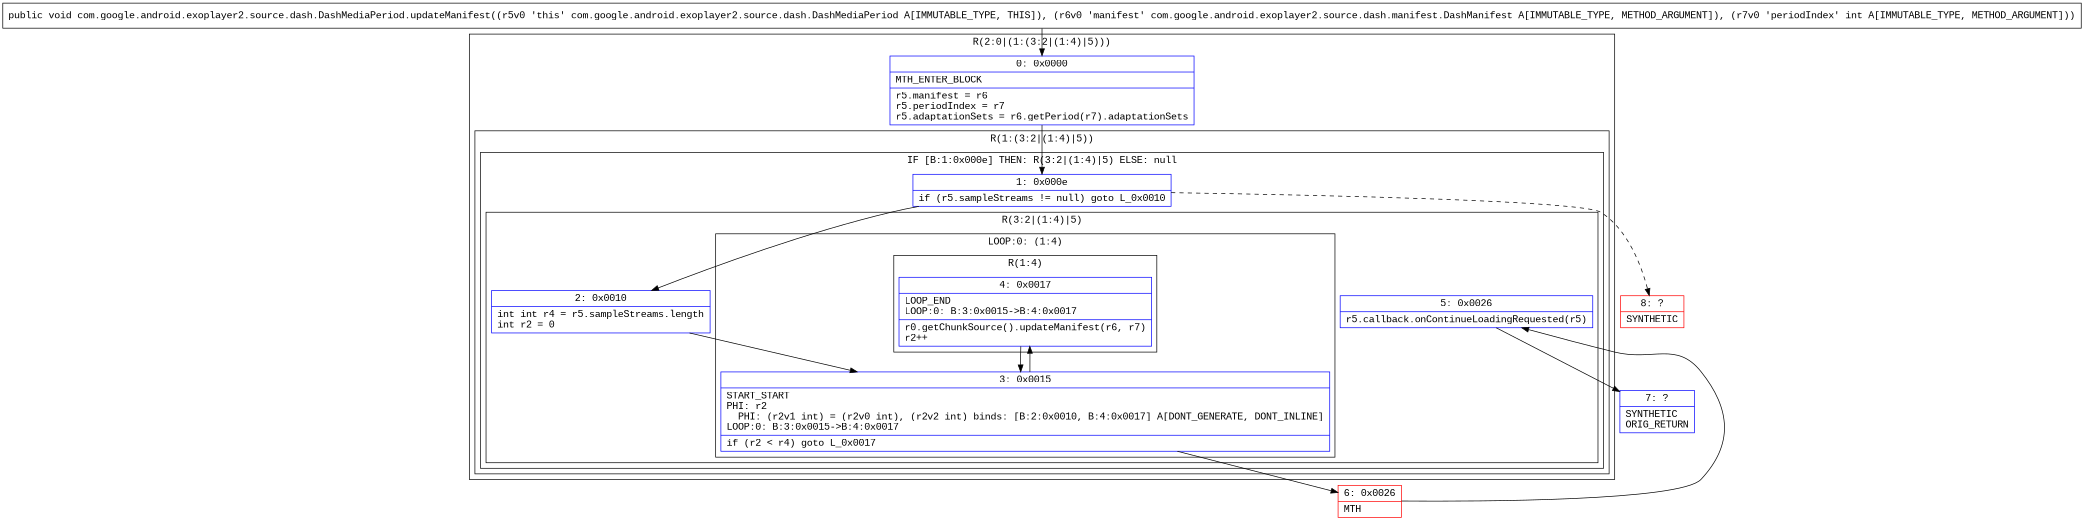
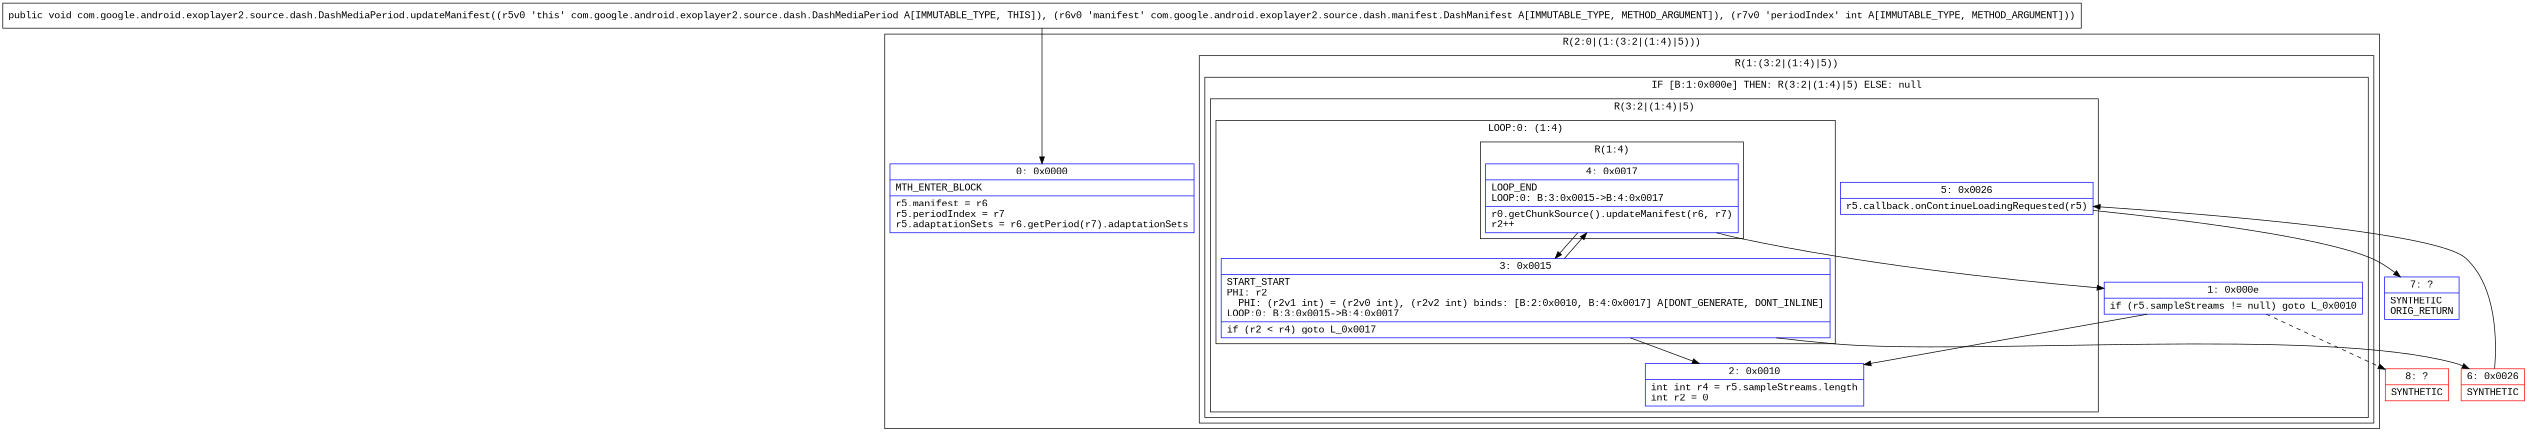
  digraph {
    fontname="Liberation Mono"
    node [color=blue fontname="Liberation Mono" shape=record]
    edge [fontname="Liberation Mono"]
    n1 [label="{4\:\ 0x0017|LOOP_END\lLOOP:0: B:3:0x0015\-\>B:4:0x0017\l|r0.getChunkSource().updateManifest(r6, r7)\lr2++\l}"]
    n2 [label="{3\:\ 0x0015|START_START\lPHI: r2 \l  PHI: (r2v1 int) = (r2v0 int), (r2v2 int) binds: [B:2:0x0010, B:4:0x0017] A[DONT_GENERATE, DONT_INLINE]\lLOOP:0: B:3:0x0015\-\>B:4:0x0017\l|if (r2 \< r4) goto L_0x0017\l}"]
    n3 [label="{2\:\ 0x0010|int int r4 = r5.sampleStreams.length\lint r2 = 0\l}"]
    n4 [label="{5\:\ 0x0026|r5.callback.onContinueLoadingRequested(r5)\l}"]
    n5 [label="{1\:\ 0x000e|if (r5.sampleStreams != null) goto L_0x0010\l}"]
    n6 [label="{0\:\ 0x0000|MTH_ENTER_BLOCK\l|r5.manifest = r6\lr5.periodIndex = r7\lr5.adaptationSets = r6.getPeriod(r7).adaptationSets\l}"]
-   n7 [color=red label="{6\:\ 0x0026|MTH\l}"]
+   n7 [color=red label="{6\:\ 0x0026|SYNTHETIC\l}"]
    n8 [label="{7\:\ ?|SYNTHETIC\lORIG_RETURN\l}"]
    n9 [color=red label="{8\:\ ?|SYNTHETIC\l}"]
    n10 [label="{public void com.google.android.exoplayer2.source.dash.DashMediaPeriod.updateManifest((r5v0 'this' com.google.android.exoplayer2.source.dash.DashMediaPeriod A[IMMUTABLE_TYPE, THIS]), (r6v0 'manifest' com.google.android.exoplayer2.source.dash.manifest.DashManifest A[IMMUTABLE_TYPE, METHOD_ARGUMENT]), (r7v0 'periodIndex' int A[IMMUTABLE_TYPE, METHOD_ARGUMENT])) }" color=""]
    subgraph cluster_1 {
      label="R(2:0|(1:(3:2|(1:4)|5)))"
      n6
      subgraph cluster_2 {
        label="R(1:(3:2|(1:4)|5))"
        subgraph cluster_3 {
          label="IF [B:1:0x000e] THEN: R(3:2|(1:4)|5) ELSE: null"
          n5
          subgraph cluster_4 {
            label="R(3:2|(1:4)|5)"
            n3
            n4
            subgraph cluster_5 {
              label="LOOP:0: (1:4)"
              n2
              subgraph cluster_6 {
                label="R(1:4)"
                n1
              }
            }
          }
        }
      }
    }
    n1 -> n2
    n2 -> n1
    n2 -> n7 [style=solid]
-   n3 -> n2
+   n2 -> n3
    n4 -> n8
    n5 -> n3
    n5 -> n9 [style=dashed]
-   n6 -> n5
+   n1 -> n5
    n7 -> n4
    n10 -> n6
  }
